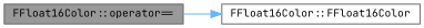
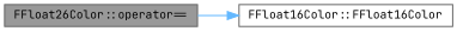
  digraph {
    rankdir=LR
    fontname="JetBrains Mono"
    node [fontname="JetBrains Mono" fontsize=10 shape=box style=filled]
-   n1 [color=gray40 fillcolor=grey60 fontcolor=black height=0.2 label="FFloat16Color::operator==" width=0.4]
+   n1 [color=gray40 fillcolor=grey60 fontcolor=black height=0.2 label="FFloat26Color::operator==" width=0.4]
    n2 [color=grey40 fillcolor=white height=0.2 label="FFloat16Color::FFloat16Color" width=0.4]
    n1 -> n2 [color=steelblue1 fontname="JetBrains Mono" fontsize=10 labelfontname=Helvetica labelfontsize=10 style=solid]
  }
